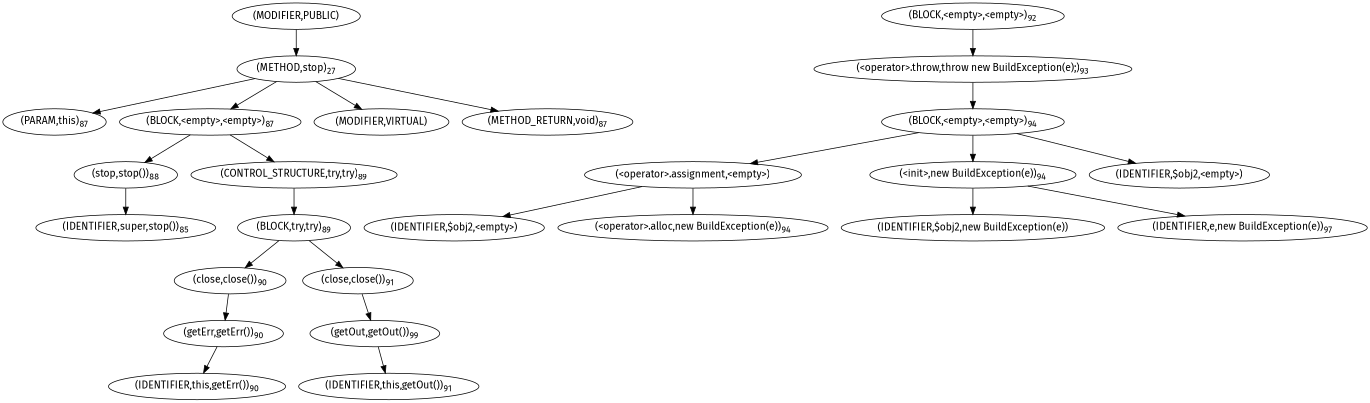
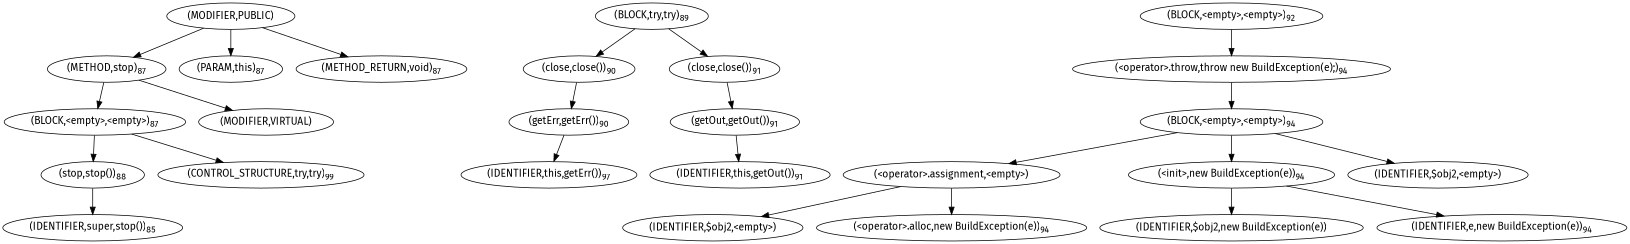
  digraph {
    fontname="Fira Sans"
    node [fontname="Fira Sans"]
    edge [fontname="Fira Sans"]
-   n1 [label=<(METHOD,stop)<SUB>27</SUB>>]
+   n1 [label=<(METHOD,stop)<SUB>87</SUB>>]
    n2 [label=<(PARAM,this)<SUB>87</SUB>>]
    n3 [label=<(BLOCK,&lt;empty&gt;,&lt;empty&gt;)<SUB>87</SUB>>]
    n4 [label=<(MODIFIER,VIRTUAL)>]
    n5 [label=<(METHOD_RETURN,void)<SUB>87</SUB>>]
    n6 [label=<(stop,stop())<SUB>88</SUB>>]
-   n7 [label=<(CONTROL_STRUCTURE,try,try)<SUB>89</SUB>>]
+   n7 [label=<(CONTROL_STRUCTURE,try,try)<SUB>99</SUB>>]
    n8 [label=<(MODIFIER,PUBLIC)>]
    n9 [label=<(IDENTIFIER,super,stop())<SUB>85</SUB>>]
    n10 [label=<(BLOCK,try,try)<SUB>89</SUB>>]
    n11 [label=<(close,close())<SUB>90</SUB>>]
    n12 [label=<(close,close())<SUB>91</SUB>>]
    n13 [label=<(getErr,getErr())<SUB>90</SUB>>]
-   n14 [label=<(getOut,getOut())<SUB>99</SUB>>]
-   n15 [label=<(IDENTIFIER,this,getErr())<SUB>90</SUB>>]
+   n14 [label=<(getOut,getOut())<SUB>91</SUB>>]
+   n15 [label=<(IDENTIFIER,this,getErr())<SUB>97</SUB>>]
    n16 [label=<(IDENTIFIER,this,getOut())<SUB>91</SUB>>]
    n17 [label=<(BLOCK,&lt;empty&gt;,&lt;empty&gt;)<SUB>92</SUB>>]
-   n18 [label=<(&lt;operator&gt;.throw,throw new BuildException(e);)<SUB>93</SUB>>]
+   n18 [label=<(&lt;operator&gt;.throw,throw new BuildException(e);)<SUB>94</SUB>>]
    n19 [label=<(BLOCK,&lt;empty&gt;,&lt;empty&gt;)<SUB>94</SUB>>]
    n20 [label=<(&lt;operator&gt;.assignment,&lt;empty&gt;)>]
    n21 [label=<(&lt;init&gt;,new BuildException(e))<SUB>94</SUB>>]
    n22 [label=<(IDENTIFIER,$obj2,&lt;empty&gt;)>]
    n23 [label=<(IDENTIFIER,$obj2,&lt;empty&gt;)>]
    n24 [label=<(&lt;operator&gt;.alloc,new BuildException(e))<SUB>94</SUB>>]
    n25 [label=<(IDENTIFIER,$obj2,new BuildException(e))>]
-   n26 [label=<(IDENTIFIER,e,new BuildException(e))<SUB>97</SUB>>]
-   n1 -> n2
+   n26 [label=<(IDENTIFIER,e,new BuildException(e))<SUB>94</SUB>>]
+   n8 -> n2
    n1 -> n3
    n1 -> n4
-   n1 -> n5
+   n8 -> n5
    n3 -> n6
    n3 -> n7
    n6 -> n9
-   n7 -> n10
    n8 -> n1
    n10 -> n11
    n10 -> n12
    n11 -> n13
    n12 -> n14
    n13 -> n15
    n14 -> n16
    n17 -> n18
    n18 -> n19
    n19 -> n20
    n19 -> n21
    n19 -> n22
    n20 -> n23
    n20 -> n24
    n21 -> n25
    n21 -> n26
  }
